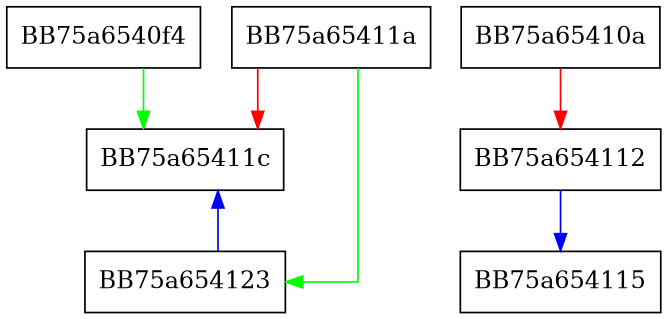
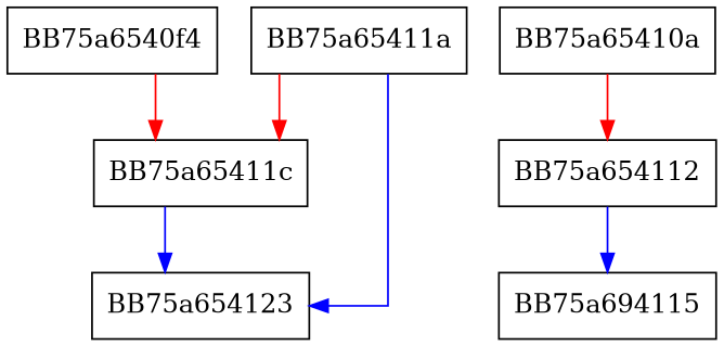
  digraph {
    splines=ortho
    node [shape=box]
    edge [color=green]
    n1 [label=BB75a6540f4]
    BB75a65411c
    BB75a654112
-   BB75a654115
+   BB75a654115 [label=BB75a694115]
    BB75a65410a
    BB75a65411a
    BB75a654123
-   n1 -> BB75a65411c
+   n1 -> BB75a65411c [color=red]
    BB75a654112 -> BB75a654115 [color=blue]
    BB75a65410a -> BB75a654112 [color=red]
    BB75a65411a -> BB75a65411c [color=red]
-   BB75a65411a -> BB75a654123
-   BB75a654123 -> BB75a65411c [color=blue]
+   BB75a65411a -> BB75a654123 [color=blue]
+   BB75a65411c -> BB75a654123 [color=blue]
  }
